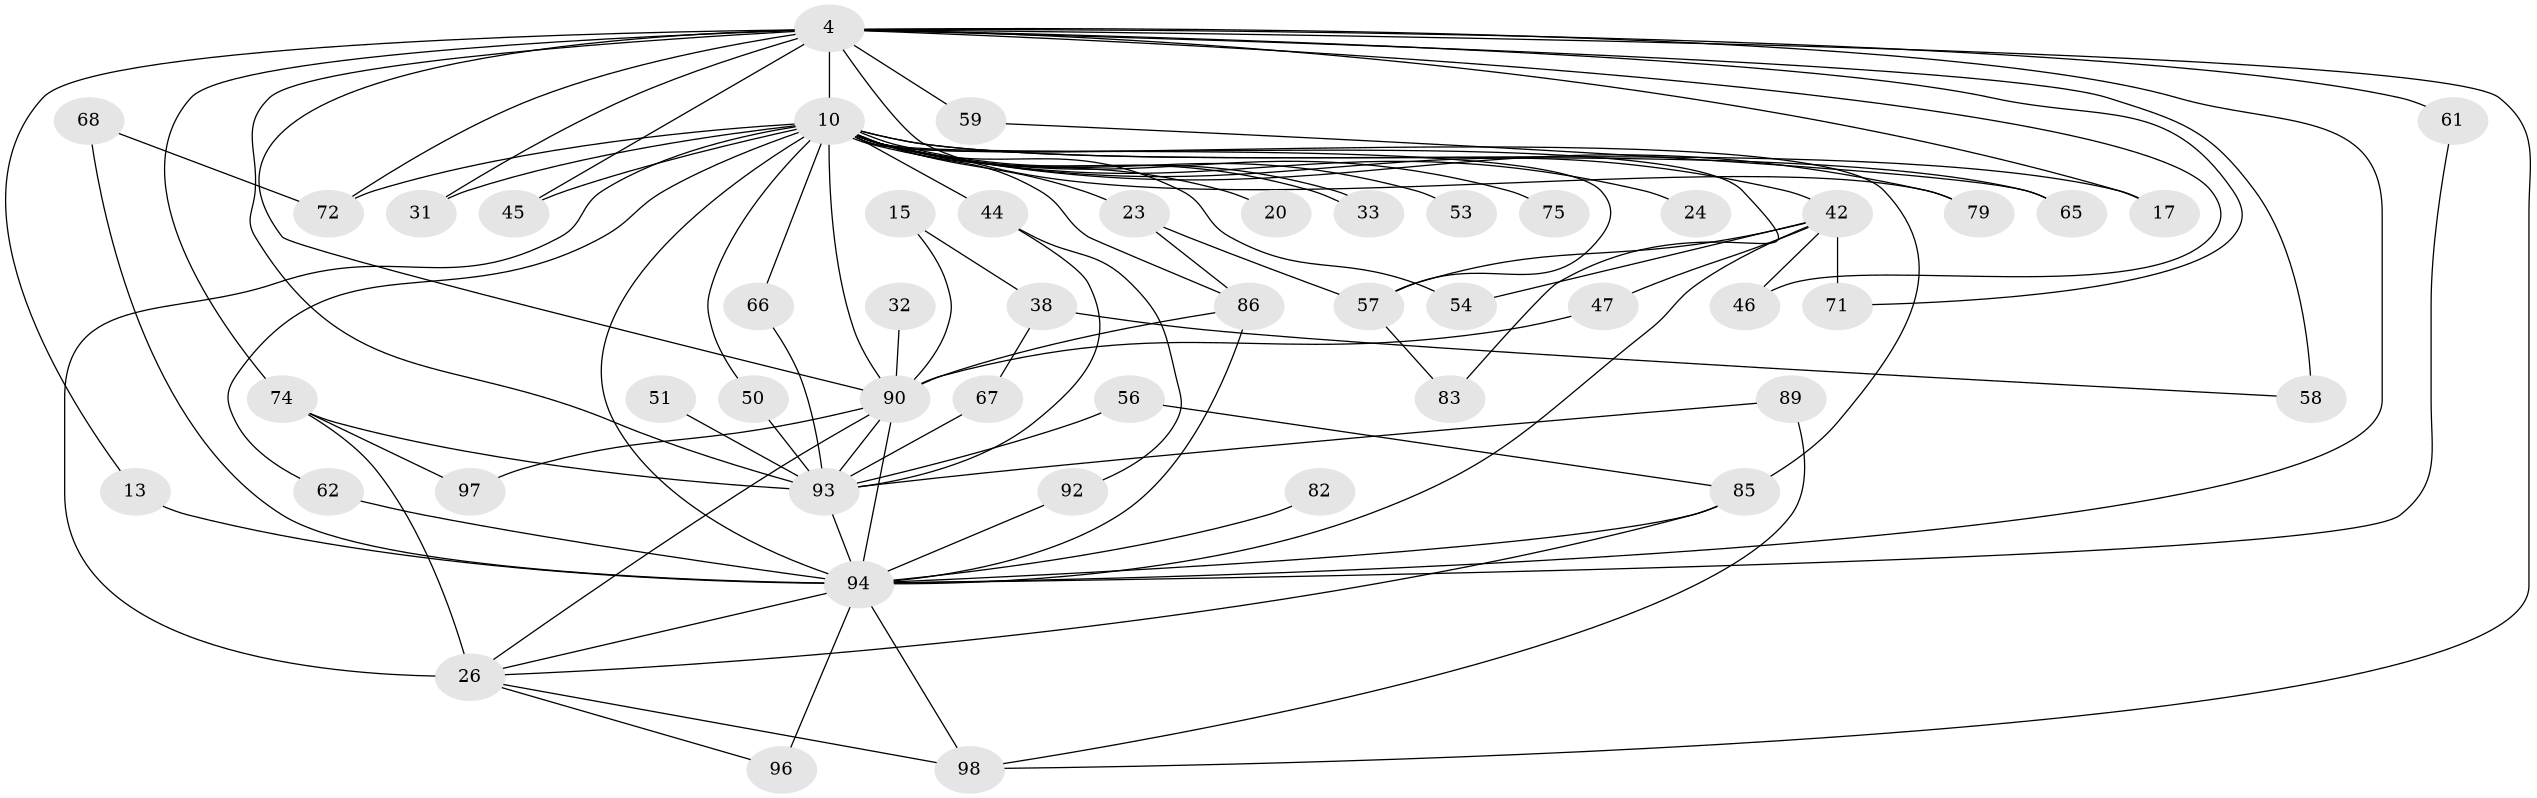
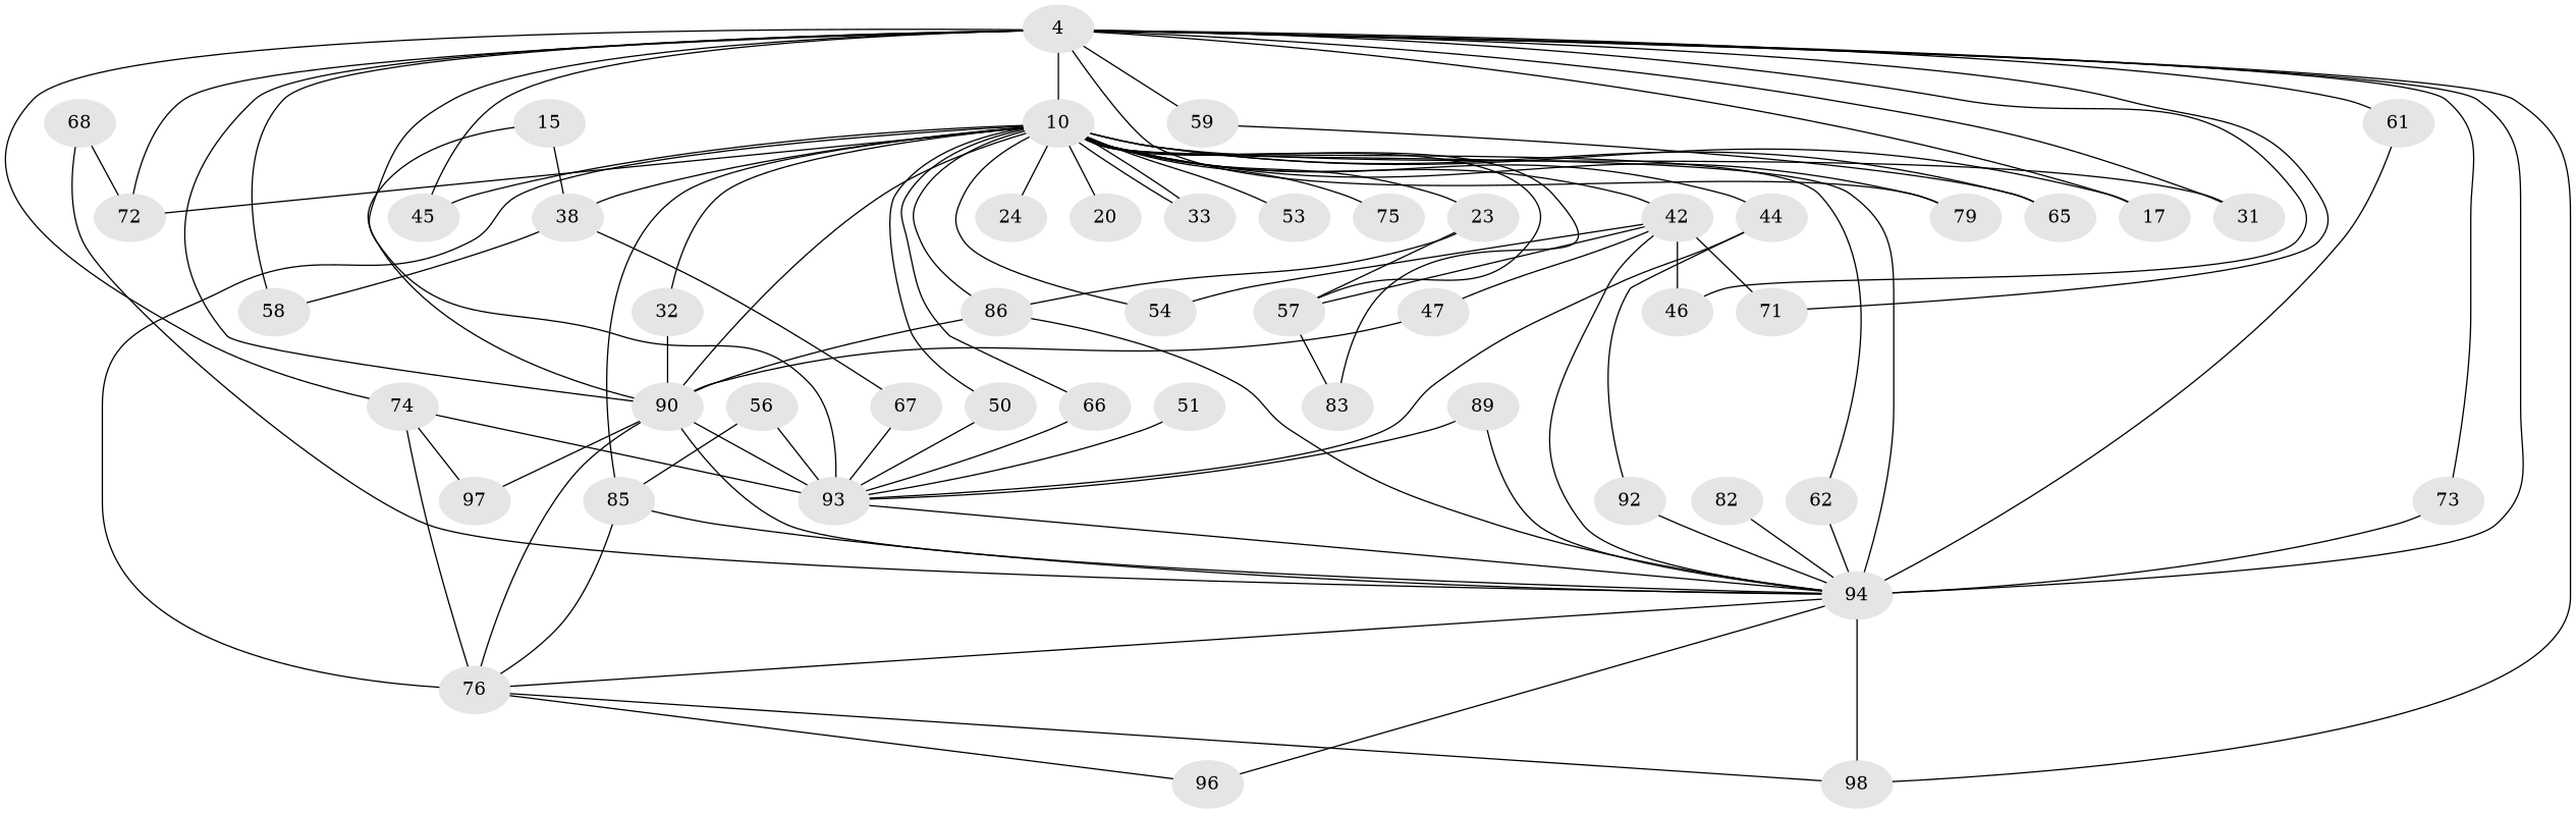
  graph {
    node [color=gray90 style=filled]
    4 [super="+3"]
    10 [super="+5+6"]
    17
    n4 [label=31]
    45 [super="+11"]
    46
    58 [super="+48"]
    59
    61
    71
    72 [super="+63+30"]
-   73 [super="+21" label=13]
+   73 [super="+21"]
    74 [super="+49"]
    n14 [label=79]
    90 [super="+69+70"]
    93 [super="+88+84"]
    94 [super="+9+81"]
    98 [super="+43"]
    23
    24
    n21 [label=20]
    32 [super="+31"]
    33
    38 [super="+12"]
    42 [super="+15+16"]
    44 [super="+37"]
    50
    53
    54
    62 [super="+14"]
    66
-   76 [super="+65+28" label=26]
+   76 [super="+65+28"]
    n33 [label=75]
    83
    85 [super="+79"]
    86 [super="+80"]
    n37 [label=65]
    57 [super="+36"]
    97 [super="+87+91"]
    96
    67
    47
    92
    51
    n45 [label=15]
    56
    68
    82
    89
    4 -- 10 [weight=8]
    4 -- 17
    4 -- n4
    4 -- 45 [weight=2]
    4 -- 46
    4 -- 58 [weight=2]
    4 -- 59 [weight=2]
    4 -- 61
    4 -- 71
    4 -- 72
    4 -- 73
    4 -- 74 [weight=3]
    4 -- n14
    4 -- 90 [weight=4]
    4 -- 93 [weight=4]
    4 -- 94 [weight=5]
    4 -- 98
    10 -- 17
    10 -- n4
    10 -- 45
    10 -- 72 [weight=3]
    10 -- n14
    10 -- 90 [weight=11]
    10 -- 94 [weight=14]
    10 -- 23
    10 -- 24 [weight=2]
    10 -- n21 [weight=2]
+   10 -- 32
    10 -- 33
    10 -- 33
+   10 -- 38 [weight=3]
    10 -- 42
    10 -- 44 [weight=2]
    10 -- 50
    10 -- 53 [weight=2]
    10 -- 54
    10 -- 62
    10 -- 66
    10 -- 76 [weight=3]
    10 -- n33 [weight=2]
    10 -- 83
    10 -- 85 [weight=3]
    10 -- 86
    10 -- n37
    10 -- 57
    59 -- n37
    61 -- 94
    73 -- 94 [weight=2]
    74 -- 93
    74 -- 76 [weight=2]
    74 -- 97
    90 -- 93 [weight=2]
    90 -- 94 [weight=6]
    90 -- 97
    93 -- 94
    94 -- 98
    94 -- 76
    94 -- 96
    23 -- 86
    23 -- 57
    32 -- 90 [weight=2]
    38 -- 58
    38 -- 67
    42 -- 46
    42 -- 71
    42 -- 94 [weight=3]
    42 -- 54
    42 -- 57 [weight=2]
    42 -- 47
    44 -- 93
    44 -- 92
    50 -- 93
    62 -- 94 [weight=2]
    66 -- 93
    76 -- 90
    76 -- 98
    76 -- 96
    85 -- 94 [weight=2]
    85 -- 76
    86 -- 90
    86 -- 94
    57 -- 83
    67 -- 93
    47 -- 90
    92 -- 94
    51 -- 93
    n45 -- 90
    n45 -- 38
    56 -- 93
    56 -- 85
    68 -- 72
    68 -- 94
    82 -- 94 [weight=2]
    89 -- 93
-   89 -- 98
+   89 -- 94
  }
